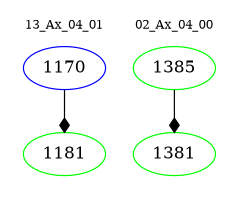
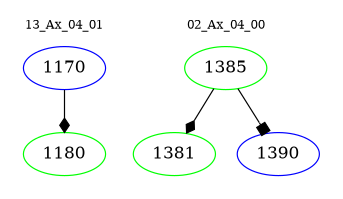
  digraph {
    node [color=green]
    edge [arrowhead=diamond color=black]
    n1 [color=blue label=1170]
-   n2 [label=1181]
+   n2 [label=1180]
    n3 [label=1385]
    n4 [label=1381]
+   n5 [color=blue label=1390]
    subgraph cluster_1 {
      color=white
      fontsize=10
      label="13_Ax_04_01"
      n1
      n2
    }
    subgraph cluster_2 {
      color=white
      fontsize=10
      label="02_Ax_04_00"
      n3
      n4
+     n5
    }
    n1 -> n2
    n3 -> n4
+   n3 -> n5 [arrowhead=box]
  }
